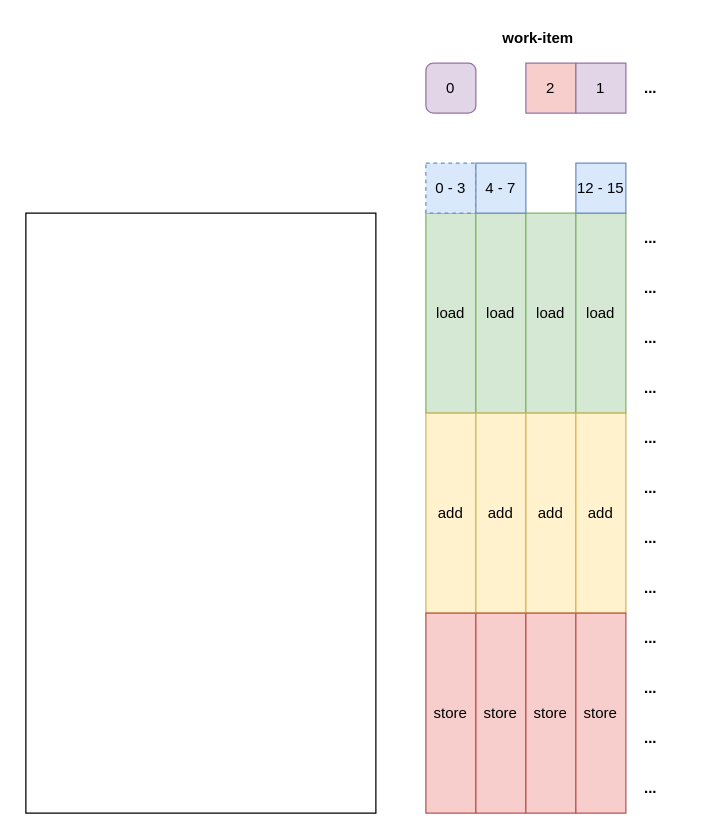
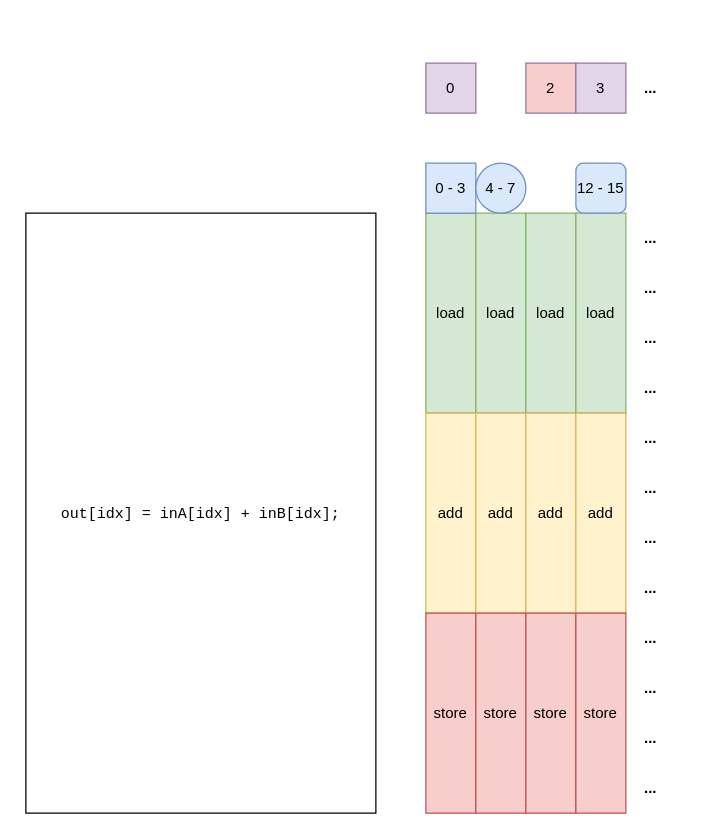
  <mxCell id="0" />
  <mxCell id="1" parent="0" />
  <mxCell id="2" value="" style="rounded=0;whiteSpace=wrap;html=1;verticalAlign=middle;" parent="1" vertex="1"><mxGeometry x="20" y="170" width="280" height="480" as="geometry" /></mxCell>
- <mxCell id="4" value="0" style="whiteSpace=wrap;html=1;fillColor=#e1d5e7;strokeColor=#9673a6;rounded=1;" parent="1" vertex="1"><mxGeometry x="340" y="50" width="40" height="40" as="geometry" /></mxCell>
+ <mxCell id="3" value="&lt;font face=&quot;Courier New&quot;&gt;out[idx] = inA[idx] + inB[idx];&lt;/font&gt;" style="text;html=1;strokeColor=none;fillColor=none;align=center;verticalAlign=middle;whiteSpace=wrap;rounded=0;fontStyle=0" parent="1" vertex="1"><mxGeometry x="30" y="180" width="260" height="460" as="geometry" /></mxCell>
+ <mxCell id="4" value="0" style="rounded=0;whiteSpace=wrap;html=1;fillColor=#e1d5e7;strokeColor=#9673a6;" parent="1" vertex="1"><mxGeometry x="340" y="50" width="40" height="40" as="geometry" /></mxCell>
  <mxCell id="5" value="2" style="rounded=0;whiteSpace=wrap;html=1;fillColor=#f8cecc;strokeColor=#9673a6;" parent="1" vertex="1"><mxGeometry x="420" y="50" width="40" height="40" as="geometry" /></mxCell>
- <mxCell id="6" value="1" style="rounded=0;whiteSpace=wrap;html=1;fillColor=#e1d5e7;strokeColor=#9673a6;" parent="1" vertex="1"><mxGeometry x="460" y="50" width="40" height="40" as="geometry" /></mxCell>
+ <mxCell id="6" value="3" style="rounded=0;whiteSpace=wrap;html=1;fillColor=#e1d5e7;strokeColor=#9673a6;" parent="1" vertex="1"><mxGeometry x="460" y="50" width="40" height="40" as="geometry" /></mxCell>
  <mxCell id="7" value="..." style="text;html=1;strokeColor=none;fillColor=none;align=center;verticalAlign=middle;whiteSpace=wrap;rounded=0;fontStyle=1" parent="1" vertex="1"><mxGeometry x="500" y="60" width="40" height="20" as="geometry" /></mxCell>
- <mxCell id="8" value="work-item" style="text;html=1;strokeColor=none;fillColor=none;align=center;verticalAlign=middle;whiteSpace=wrap;rounded=0;fontStyle=1" parent="1" vertex="1"><mxGeometry x="380" y="20" width="100" height="20" as="geometry" /></mxCell>
  <mxCell id="9" value="load" style="rounded=0;whiteSpace=wrap;html=1;fillColor=#d5e8d4;strokeColor=#82b366;" parent="1" vertex="1"><mxGeometry x="340" y="170" width="40" height="160" as="geometry" /></mxCell>
  <mxCell id="10" value="add" style="rounded=0;whiteSpace=wrap;html=1;fillColor=#fff2cc;strokeColor=#d6b656;" parent="1" vertex="1"><mxGeometry x="340" y="330" width="40" height="160" as="geometry" /></mxCell>
  <mxCell id="11" value="store" style="rounded=0;whiteSpace=wrap;html=1;fillColor=#f8cecc;strokeColor=#b85450;" parent="1" vertex="1"><mxGeometry x="340" y="490" width="40" height="160" as="geometry" /></mxCell>
  <mxCell id="12" value="..." style="text;html=1;strokeColor=none;fillColor=none;align=center;verticalAlign=middle;whiteSpace=wrap;rounded=0;fontStyle=1" parent="1" vertex="1"><mxGeometry x="500" y="180" width="40" height="20" as="geometry" /></mxCell>
  <mxCell id="13" value="..." style="text;html=1;strokeColor=none;fillColor=none;align=center;verticalAlign=middle;whiteSpace=wrap;rounded=0;fontStyle=1" parent="1" vertex="1"><mxGeometry x="500" y="220" width="40" height="20" as="geometry" /></mxCell>
  <mxCell id="14" value="..." style="text;html=1;strokeColor=none;fillColor=none;align=center;verticalAlign=middle;whiteSpace=wrap;rounded=0;fontStyle=1" parent="1" vertex="1"><mxGeometry x="500" y="260" width="40" height="20" as="geometry" /></mxCell>
- <mxCell id="15" value="0 - 3" style="rounded=0;whiteSpace=wrap;html=1;fillColor=#dae8fc;strokeColor=#6c8ebf;dashed=1;" parent="1" vertex="1"><mxGeometry x="340" y="130" width="40" height="40" as="geometry" /></mxCell>
+ <mxCell id="15" value="0 - 3" style="rounded=0;whiteSpace=wrap;html=1;fillColor=#dae8fc;strokeColor=#6c8ebf;" parent="1" vertex="1"><mxGeometry x="340" y="130" width="40" height="40" as="geometry" /></mxCell>
  <mxCell id="16" value="load" style="rounded=0;whiteSpace=wrap;html=1;fillColor=#d5e8d4;strokeColor=#82b366;" parent="1" vertex="1"><mxGeometry x="380" y="170" width="40" height="160" as="geometry" /></mxCell>
  <mxCell id="17" value="add" style="rounded=0;whiteSpace=wrap;html=1;fillColor=#fff2cc;strokeColor=#d6b656;" parent="1" vertex="1"><mxGeometry x="380" y="330" width="40" height="160" as="geometry" /></mxCell>
  <mxCell id="18" value="store" style="rounded=0;whiteSpace=wrap;html=1;fillColor=#f8cecc;strokeColor=#b85450;" parent="1" vertex="1"><mxGeometry x="380" y="490" width="40" height="160" as="geometry" /></mxCell>
  <mxCell id="19" value="load" style="rounded=0;whiteSpace=wrap;html=1;fillColor=#d5e8d4;strokeColor=#82b366;" parent="1" vertex="1"><mxGeometry x="420" y="170" width="40" height="160" as="geometry" /></mxCell>
  <mxCell id="20" value="add" style="rounded=0;whiteSpace=wrap;html=1;fillColor=#fff2cc;strokeColor=#d6b656;" parent="1" vertex="1"><mxGeometry x="420" y="330" width="40" height="160" as="geometry" /></mxCell>
  <mxCell id="21" value="store" style="rounded=0;whiteSpace=wrap;html=1;fillColor=#f8cecc;strokeColor=#b85450;" parent="1" vertex="1"><mxGeometry x="420" y="490" width="40" height="160" as="geometry" /></mxCell>
  <mxCell id="22" value="load" style="rounded=0;whiteSpace=wrap;html=1;fillColor=#d5e8d4;strokeColor=#82b366;" parent="1" vertex="1"><mxGeometry x="460" y="170" width="40" height="160" as="geometry" /></mxCell>
  <mxCell id="23" value="add" style="rounded=0;whiteSpace=wrap;html=1;fillColor=#fff2cc;strokeColor=#d6b656;" parent="1" vertex="1"><mxGeometry x="460" y="330" width="40" height="160" as="geometry" /></mxCell>
  <mxCell id="24" value="store" style="rounded=0;whiteSpace=wrap;html=1;fillColor=#f8cecc;strokeColor=#b85450;" parent="1" vertex="1"><mxGeometry x="460" y="490" width="40" height="160" as="geometry" /></mxCell>
  <mxCell id="25" value="..." style="text;html=1;strokeColor=none;fillColor=none;align=center;verticalAlign=middle;whiteSpace=wrap;rounded=0;fontStyle=1" parent="1" vertex="1"><mxGeometry x="500" y="340" width="40" height="20" as="geometry" /></mxCell>
  <mxCell id="26" value="..." style="text;html=1;strokeColor=none;fillColor=none;align=center;verticalAlign=middle;whiteSpace=wrap;rounded=0;fontStyle=1" parent="1" vertex="1"><mxGeometry x="500" y="380" width="40" height="20" as="geometry" /></mxCell>
  <mxCell id="27" value="..." style="text;html=1;strokeColor=none;fillColor=none;align=center;verticalAlign=middle;whiteSpace=wrap;rounded=0;fontStyle=1" parent="1" vertex="1"><mxGeometry x="500" y="420" width="40" height="20" as="geometry" /></mxCell>
  <mxCell id="28" value="..." style="text;html=1;strokeColor=none;fillColor=none;align=center;verticalAlign=middle;whiteSpace=wrap;rounded=0;fontStyle=1" parent="1" vertex="1"><mxGeometry x="500" y="300" width="40" height="20" as="geometry" /></mxCell>
  <mxCell id="29" value="..." style="text;html=1;strokeColor=none;fillColor=none;align=center;verticalAlign=middle;whiteSpace=wrap;rounded=0;fontStyle=1" parent="1" vertex="1"><mxGeometry x="500" y="500" width="40" height="20" as="geometry" /></mxCell>
  <mxCell id="30" value="..." style="text;html=1;strokeColor=none;fillColor=none;align=center;verticalAlign=middle;whiteSpace=wrap;rounded=0;fontStyle=1" parent="1" vertex="1"><mxGeometry x="500" y="540" width="40" height="20" as="geometry" /></mxCell>
  <mxCell id="31" value="..." style="text;html=1;strokeColor=none;fillColor=none;align=center;verticalAlign=middle;whiteSpace=wrap;rounded=0;fontStyle=1" parent="1" vertex="1"><mxGeometry x="500" y="580" width="40" height="20" as="geometry" /></mxCell>
  <mxCell id="32" value="..." style="text;html=1;strokeColor=none;fillColor=none;align=center;verticalAlign=middle;whiteSpace=wrap;rounded=0;fontStyle=1" parent="1" vertex="1"><mxGeometry x="500" y="460" width="40" height="20" as="geometry" /></mxCell>
  <mxCell id="33" value="..." style="text;html=1;strokeColor=none;fillColor=none;align=center;verticalAlign=middle;whiteSpace=wrap;rounded=0;fontStyle=1" parent="1" vertex="1"><mxGeometry x="500" y="620" width="40" height="20" as="geometry" /></mxCell>
- <mxCell id="34" value="4 - 7" style="rounded=0;whiteSpace=wrap;html=1;fillColor=#dae8fc;strokeColor=#6c8ebf;" parent="1" vertex="1"><mxGeometry x="380" y="130" width="40" height="40" as="geometry" /></mxCell>
- <mxCell id="35" value="12 - 15" style="rounded=0;whiteSpace=wrap;html=1;fillColor=#dae8fc;strokeColor=#6c8ebf;" parent="1" vertex="1"><mxGeometry x="460" y="130" width="40" height="40" as="geometry" /></mxCell>
+ <mxCell id="34" value="4 - 7" style="ellipse;whiteSpace=wrap;html=1;fillColor=#dae8fc;strokeColor=#6c8ebf;" parent="1" vertex="1"><mxGeometry x="380" y="130" width="40" height="40" as="geometry" /></mxCell>
+ <mxCell id="35" value="12 - 15" style="whiteSpace=wrap;html=1;fillColor=#dae8fc;strokeColor=#6c8ebf;rounded=1;" parent="1" vertex="1"><mxGeometry x="460" y="130" width="40" height="40" as="geometry" /></mxCell>
